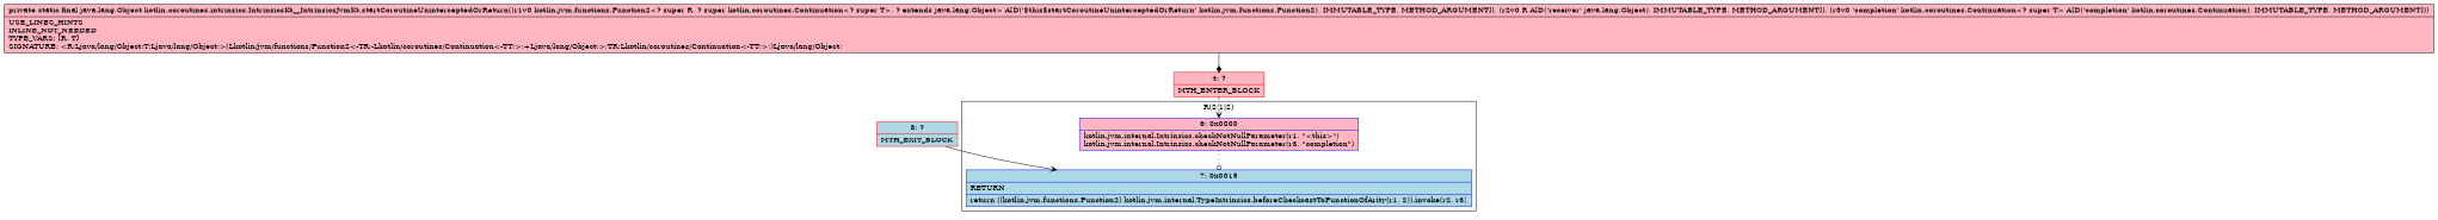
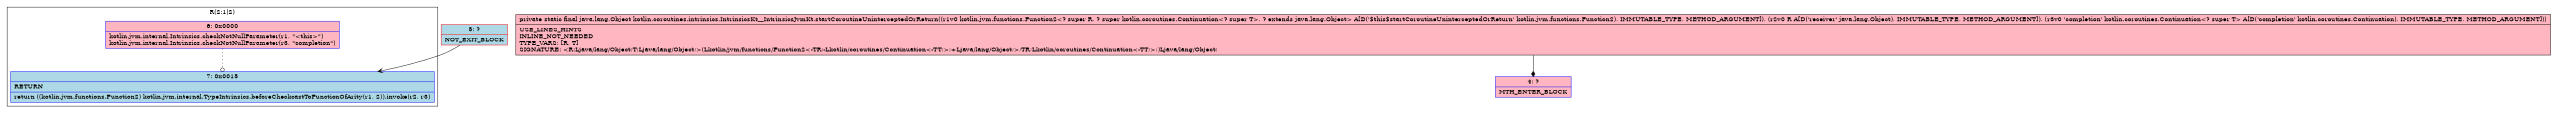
  digraph {
    node [color=blue fillcolor=lightpink shape=record style=filled]
    edge [arrowhead=vee style=solid]
    n1 [label="{6\:\ 0x0000|kotlin.jvm.internal.Intrinsics.checkNotNullParameter(r1, \"\<this\>\")\lkotlin.jvm.internal.Intrinsics.checkNotNullParameter(r3, \"completion\")\l}"]
    n2 [fillcolor=lightblue label="{7\:\ 0x0015|RETURN\l|return ((kotlin.jvm.functions.Function2) kotlin.jvm.internal.TypeIntrinsics.beforeCheckcastToFunctionOfArity(r1, 2)).invoke(r2, r3)\l}"]
-   n3 [color=red fillcolor=lightblue label="{5\:\ ?|MTH_EXIT_BLOCK\l}"]
-   n4 [color=red label="{4\:\ ?|MTH_ENTER_BLOCK\l}"]
+   n3 [color=red fillcolor=lightblue label="{5\:\ ?|NOT_EXIT_BLOCK\l}"]
+   n4 [label="{4\:\ ?|MTH_ENTER_BLOCK\l}"]
    n5 [label="{private static final java.lang.Object kotlin.coroutines.intrinsics.IntrinsicsKt__IntrinsicsJvmKt.startCoroutineUninterceptedOrReturn((r1v0 kotlin.jvm.functions.Function2\<? super R, ? super kotlin.coroutines.Continuation\<? super T\>, ? extends java.lang.Object\> A[D('$this$startCoroutineUninterceptedOrReturn' kotlin.jvm.functions.Function2), IMMUTABLE_TYPE, METHOD_ARGUMENT]), (r2v0 R A[D('receiver' java.lang.Object), IMMUTABLE_TYPE, METHOD_ARGUMENT]), (r3v0 'completion' kotlin.coroutines.Continuation\<? super T\> A[D('completion' kotlin.coroutines.Continuation), IMMUTABLE_TYPE, METHOD_ARGUMENT]))  | USE_LINES_HINTS\lINLINE_NOT_NEEDED\lTYPE_VARS: [R, T]\lSIGNATURE: \<R:Ljava\/lang\/Object;T:Ljava\/lang\/Object;\>(Lkotlin\/jvm\/functions\/Function2\<\-TR;\-Lkotlin\/coroutines\/Continuation\<\-TT;\>;+Ljava\/lang\/Object;\>;TR;Lkotlin\/coroutines\/Continuation\<\-TT;\>;)Ljava\/lang\/Object;\l}" color=""]
    subgraph cluster_1 {
      label="R(2:1|2)"
      n1
      n2
    }
    n1 -> n2 [arrowhead=odot style=dotted]
    n3 -> n2
-   n4 -> n1 [style=dashed]
    n5 -> n4 [arrowhead=diamond]
  }
